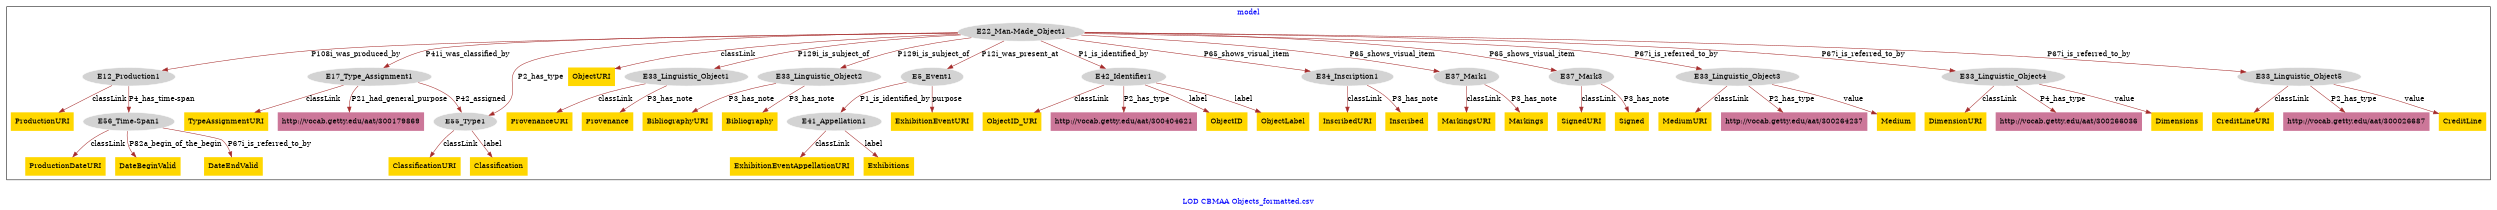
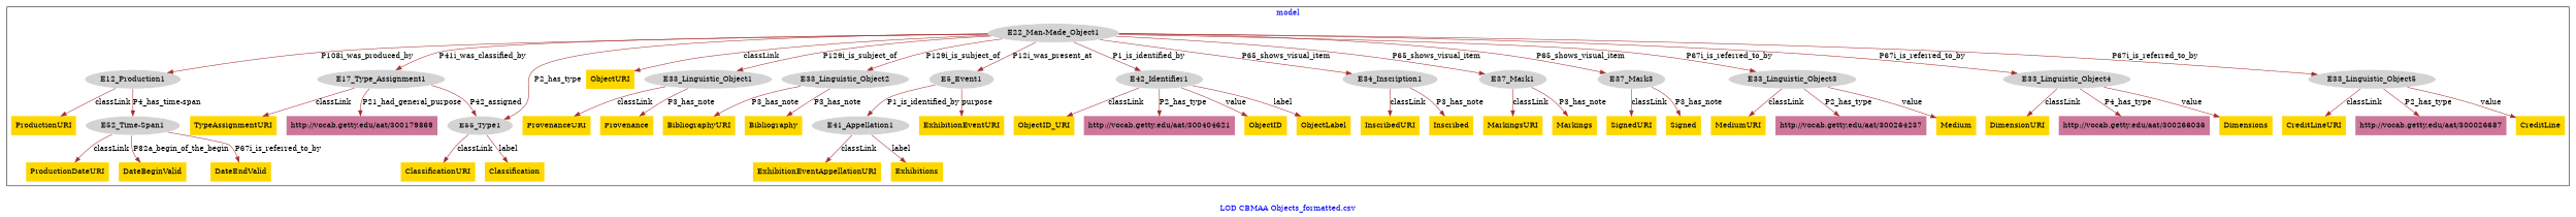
  digraph {
    fontcolor=blue
    label="LOD CBMAA Objects_formatted.csv"
    remincross=true
    node [fillcolor=gold style=filled shape=plaintext]
    edge [color=brown fontcolor=black]
    n1 [color=white fillcolor=lightgray label=E12_Production1 shape=""]
    n2 [label=ProductionURI]
-   n3 [color=white fillcolor=lightgray label="E56_Time-Span1" shape=""]
+   n3 [color=white fillcolor=lightgray label="E52_Time-Span1" shape=""]
    n4 [color=white fillcolor=lightgray label=E17_Type_Assignment1 shape=""]
    n5 [label=TypeAssignmentURI]
    n6 [fillcolor="#CC7799" label="http://vocab.getty.edu/aat/300179869"]
    n7 [color=white fillcolor=lightgray label=E55_Type1 shape=""]
    n8 [color=white fillcolor=lightgray label="E22_Man-Made_Object1" shape=""]
    n9 [label=ObjectURI]
    n10 [color=white fillcolor=lightgray label=E33_Linguistic_Object1 shape=""]
    n11 [color=white fillcolor=lightgray label=E33_Linguistic_Object2 shape=""]
    n12 [color=white fillcolor=lightgray label=E5_Event1 shape=""]
    n13 [color=white fillcolor=lightgray label=E42_Identifier1 shape=""]
    n14 [color=white fillcolor=lightgray label=E34_Inscription1 shape=""]
    n15 [color=white fillcolor=lightgray label=E37_Mark1 shape=""]
    n16 [color=white fillcolor=lightgray label=E37_Mark3 shape=""]
    n17 [color=white fillcolor=lightgray label=E33_Linguistic_Object3 shape=""]
    n18 [color=white fillcolor=lightgray label=E33_Linguistic_Object4 shape=""]
    n19 [color=white fillcolor=lightgray label=E33_Linguistic_Object5 shape=""]
    n20 [label=ProvenanceURI]
    n21 [label=Provenance]
    n22 [label=BibliographyURI]
    n23 [label=Bibliography]
    n24 [label=MediumURI]
    n25 [fillcolor="#CC7799" label="http://vocab.getty.edu/aat/300264237"]
    n26 [label=Medium]
    n27 [label=DimensionURI]
    n28 [fillcolor="#CC7799" label="http://vocab.getty.edu/aat/300266036"]
    n29 [label=Dimensions]
    n30 [label=CreditLineURI]
    n31 [fillcolor="#CC7799" label="http://vocab.getty.edu/aat/300026687"]
    n32 [label=CreditLine]
    n33 [label=InscribedURI]
    n34 [label=Inscribed]
    n35 [label=MarkingsURI]
    n36 [label=Markings]
    n37 [label=SignedURI]
    n38 [label=Signed]
    n39 [color=white fillcolor=lightgray label=E41_Appellation1 shape=""]
    n40 [label=ExhibitionEventAppellationURI]
    n41 [label=Exhibitions]
    n42 [label=ObjectID_URI]
    n43 [fillcolor="#CC7799" label="http://vocab.getty.edu/aat/300404621"]
    n44 [label=ObjectID]
    n45 [label=ObjectLabel]
    n46 [label=ProductionDateURI]
    n47 [label=DateBeginValid]
    n48 [label=DateEndValid]
    n49 [label=ClassificationURI]
    n50 [label=Classification]
    n51 [label=ExhibitionEventURI]
    subgraph cluster_1 {
      label=model
      n1
      n2
      n3
      n4
      n5
      n6
      n7
      n8
      n9
      n10
      n11
      n12
      n13
      n14
      n15
      n16
      n17
      n18
      n19
      n20
      n21
      n22
      n23
      n24
      n25
      n26
      n27
      n28
      n29
      n30
      n31
      n32
      n33
      n34
      n35
      n36
      n37
      n38
      n39
      n40
      n41
      n42
      n43
      n44
      n45
      n46
      n47
      n48
      n49
      n50
      n51
    }
    n1 -> n2 [label=classLink]
    n1 -> n3 [label="P4_has_time-span"]
    n3 -> n46 [label=classLink]
    n3 -> n47 [label=P82a_begin_of_the_begin]
    n3 -> n48 [label=P67i_is_referred_to_by]
    n4 -> n5 [label=classLink]
    n4 -> n6 [label=P21_had_general_purpose]
    n4 -> n7 [label=P42_assigned]
    n7 -> n49 [label=classLink]
    n7 -> n50 [label=label]
    n8 -> n1 [label=P108i_was_produced_by]
    n8 -> n4 [label=P41i_was_classified_by]
    n8 -> n7 [label=P2_has_type]
    n8 -> n9 [label=classLink]
    n8 -> n10 [label=P129i_is_subject_of]
    n8 -> n11 [label=P129i_is_subject_of]
    n8 -> n12 [label=P12i_was_present_at]
    n8 -> n13 [label=P1_is_identified_by]
    n8 -> n14 [label=P65_shows_visual_item]
    n8 -> n15 [label=P65_shows_visual_item]
    n8 -> n16 [label=P65_shows_visual_item]
    n8 -> n17 [label=P67i_is_referred_to_by]
    n8 -> n18 [label=P67i_is_referred_to_by]
    n8 -> n19 [label=P67i_is_referred_to_by]
    n10 -> n20 [label=classLink]
    n10 -> n21 [label=P3_has_note]
    n11 -> n22 [label=P3_has_note]
    n11 -> n23 [label=P3_has_note]
    n12 -> n39 [label=P1_is_identified_by]
    n12 -> n51 [label=purpose]
    n13 -> n42 [label=classLink]
    n13 -> n43 [label=P2_has_type]
-   n13 -> n44 [label=label]
+   n13 -> n44 [label=value]
    n13 -> n45 [label=label]
    n14 -> n33 [label=classLink]
    n14 -> n34 [label=P3_has_note]
    n15 -> n35 [label=classLink]
    n15 -> n36 [label=P3_has_note]
    n16 -> n37 [label=classLink]
    n16 -> n38 [label=P3_has_note]
    n17 -> n24 [label=classLink]
    n17 -> n25 [label=P2_has_type]
    n17 -> n26 [label=value]
    n18 -> n27 [label=classLink]
    n18 -> n28 [label=P4_has_type]
    n18 -> n29 [label=value]
    n19 -> n30 [label=classLink]
    n19 -> n31 [label=P2_has_type]
    n19 -> n32 [label=value]
    n39 -> n40 [label=classLink]
    n39 -> n41 [label=label]
  }
